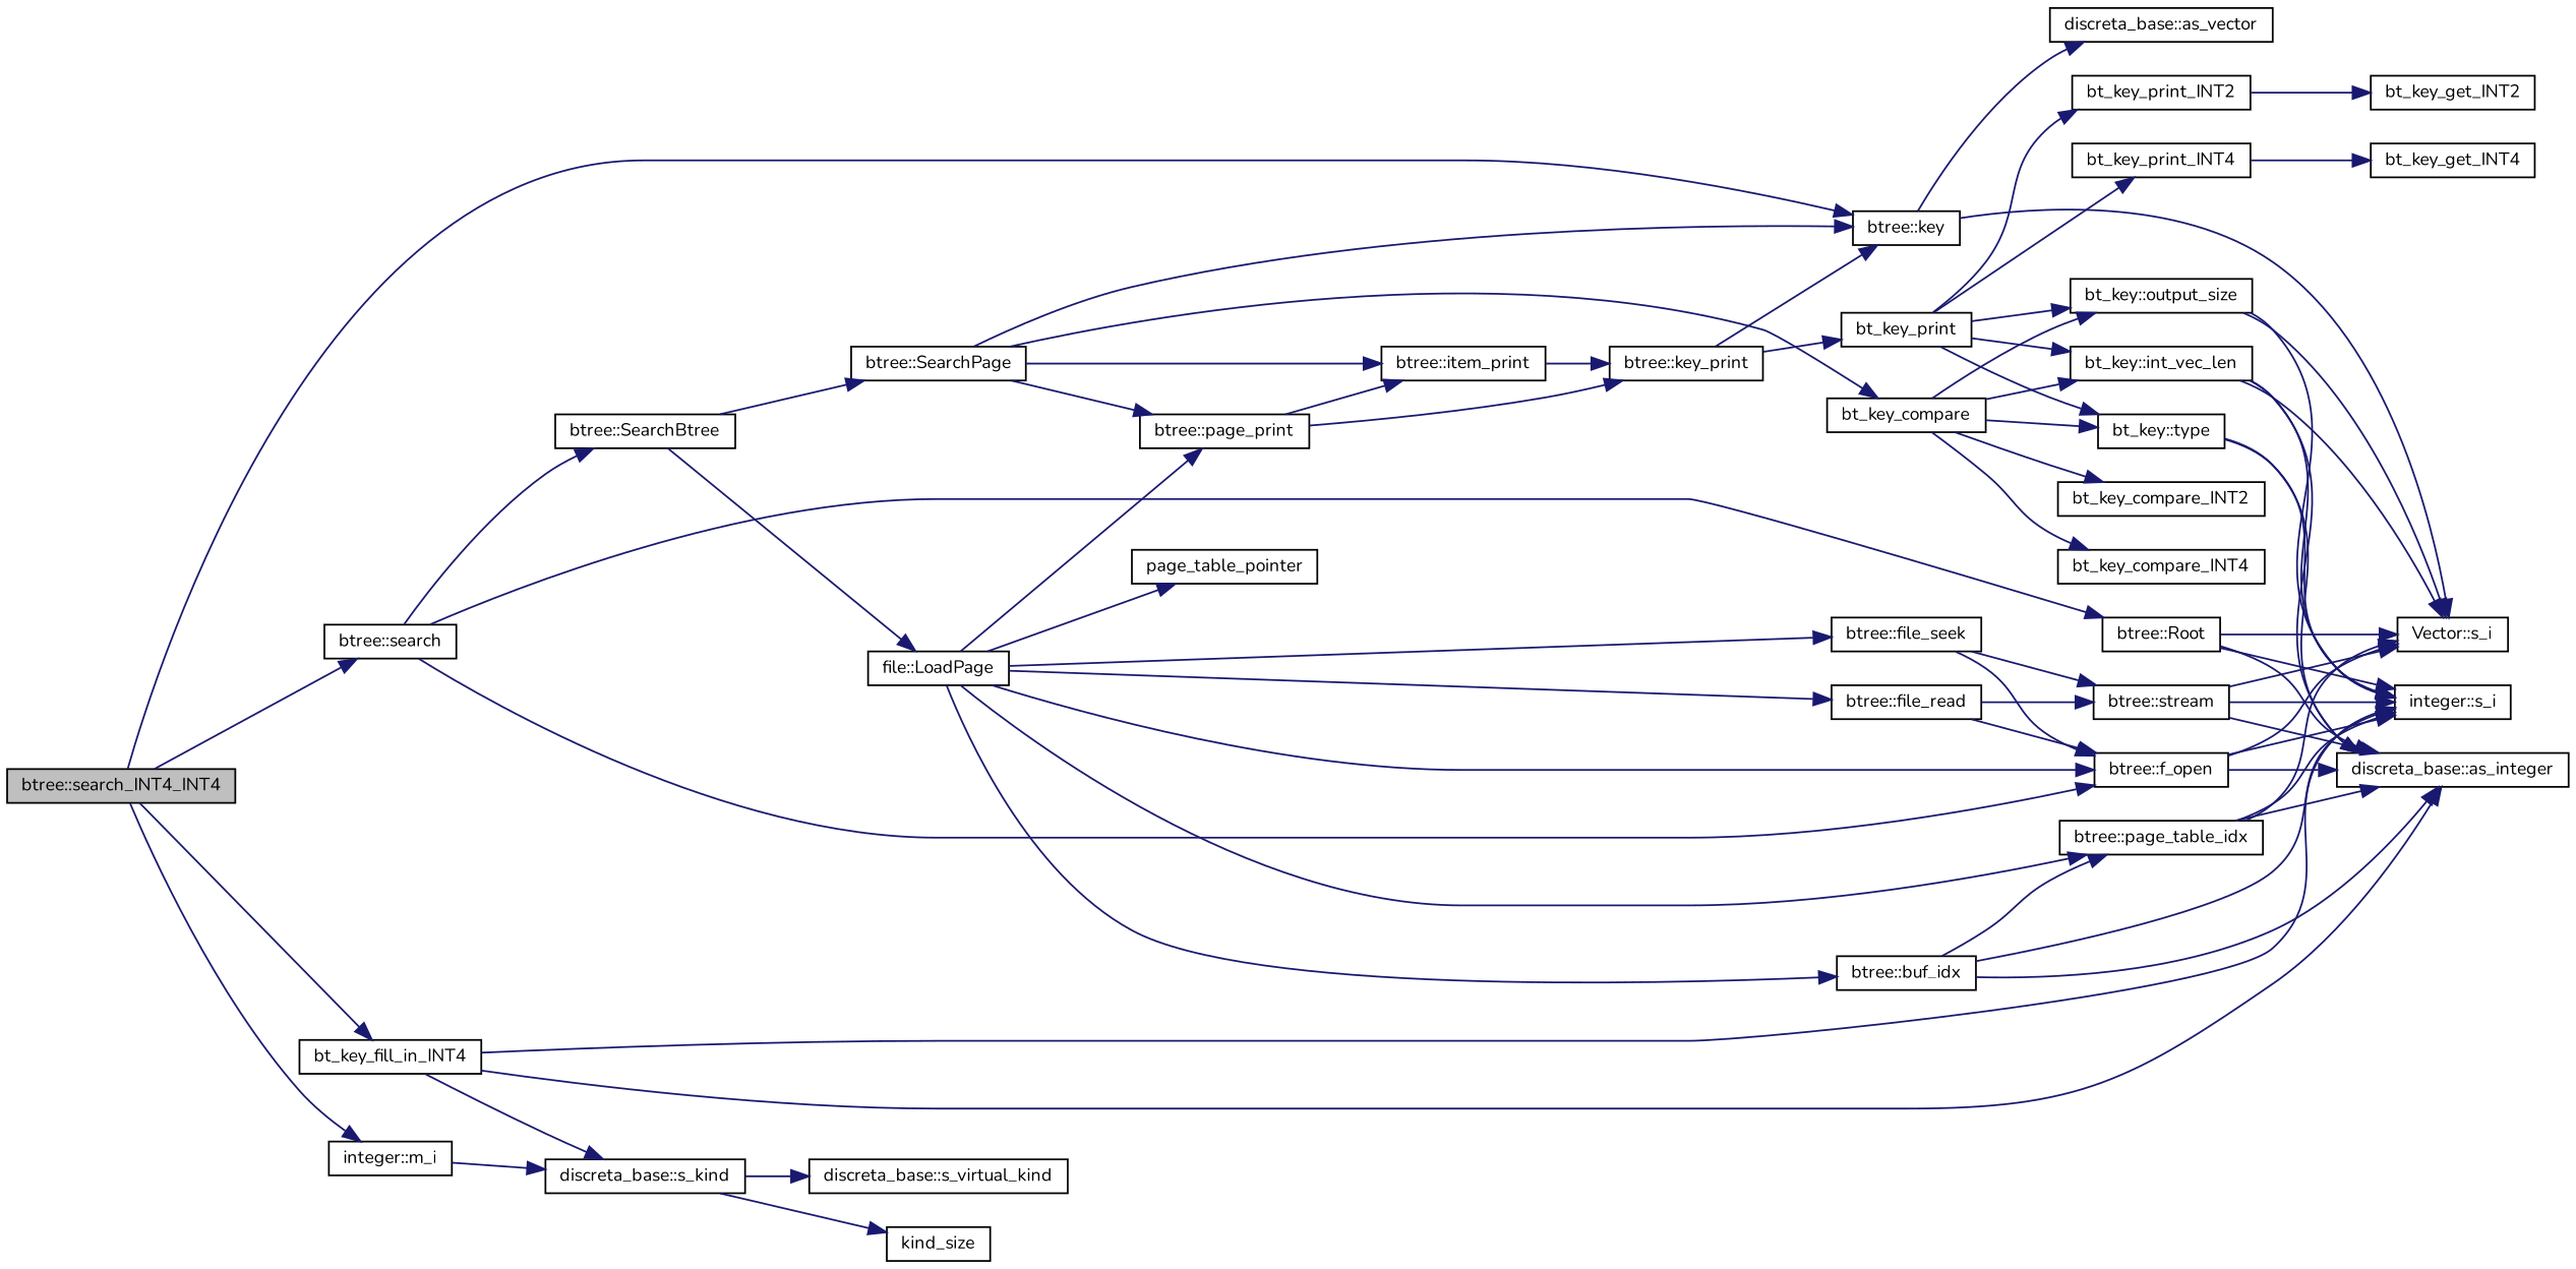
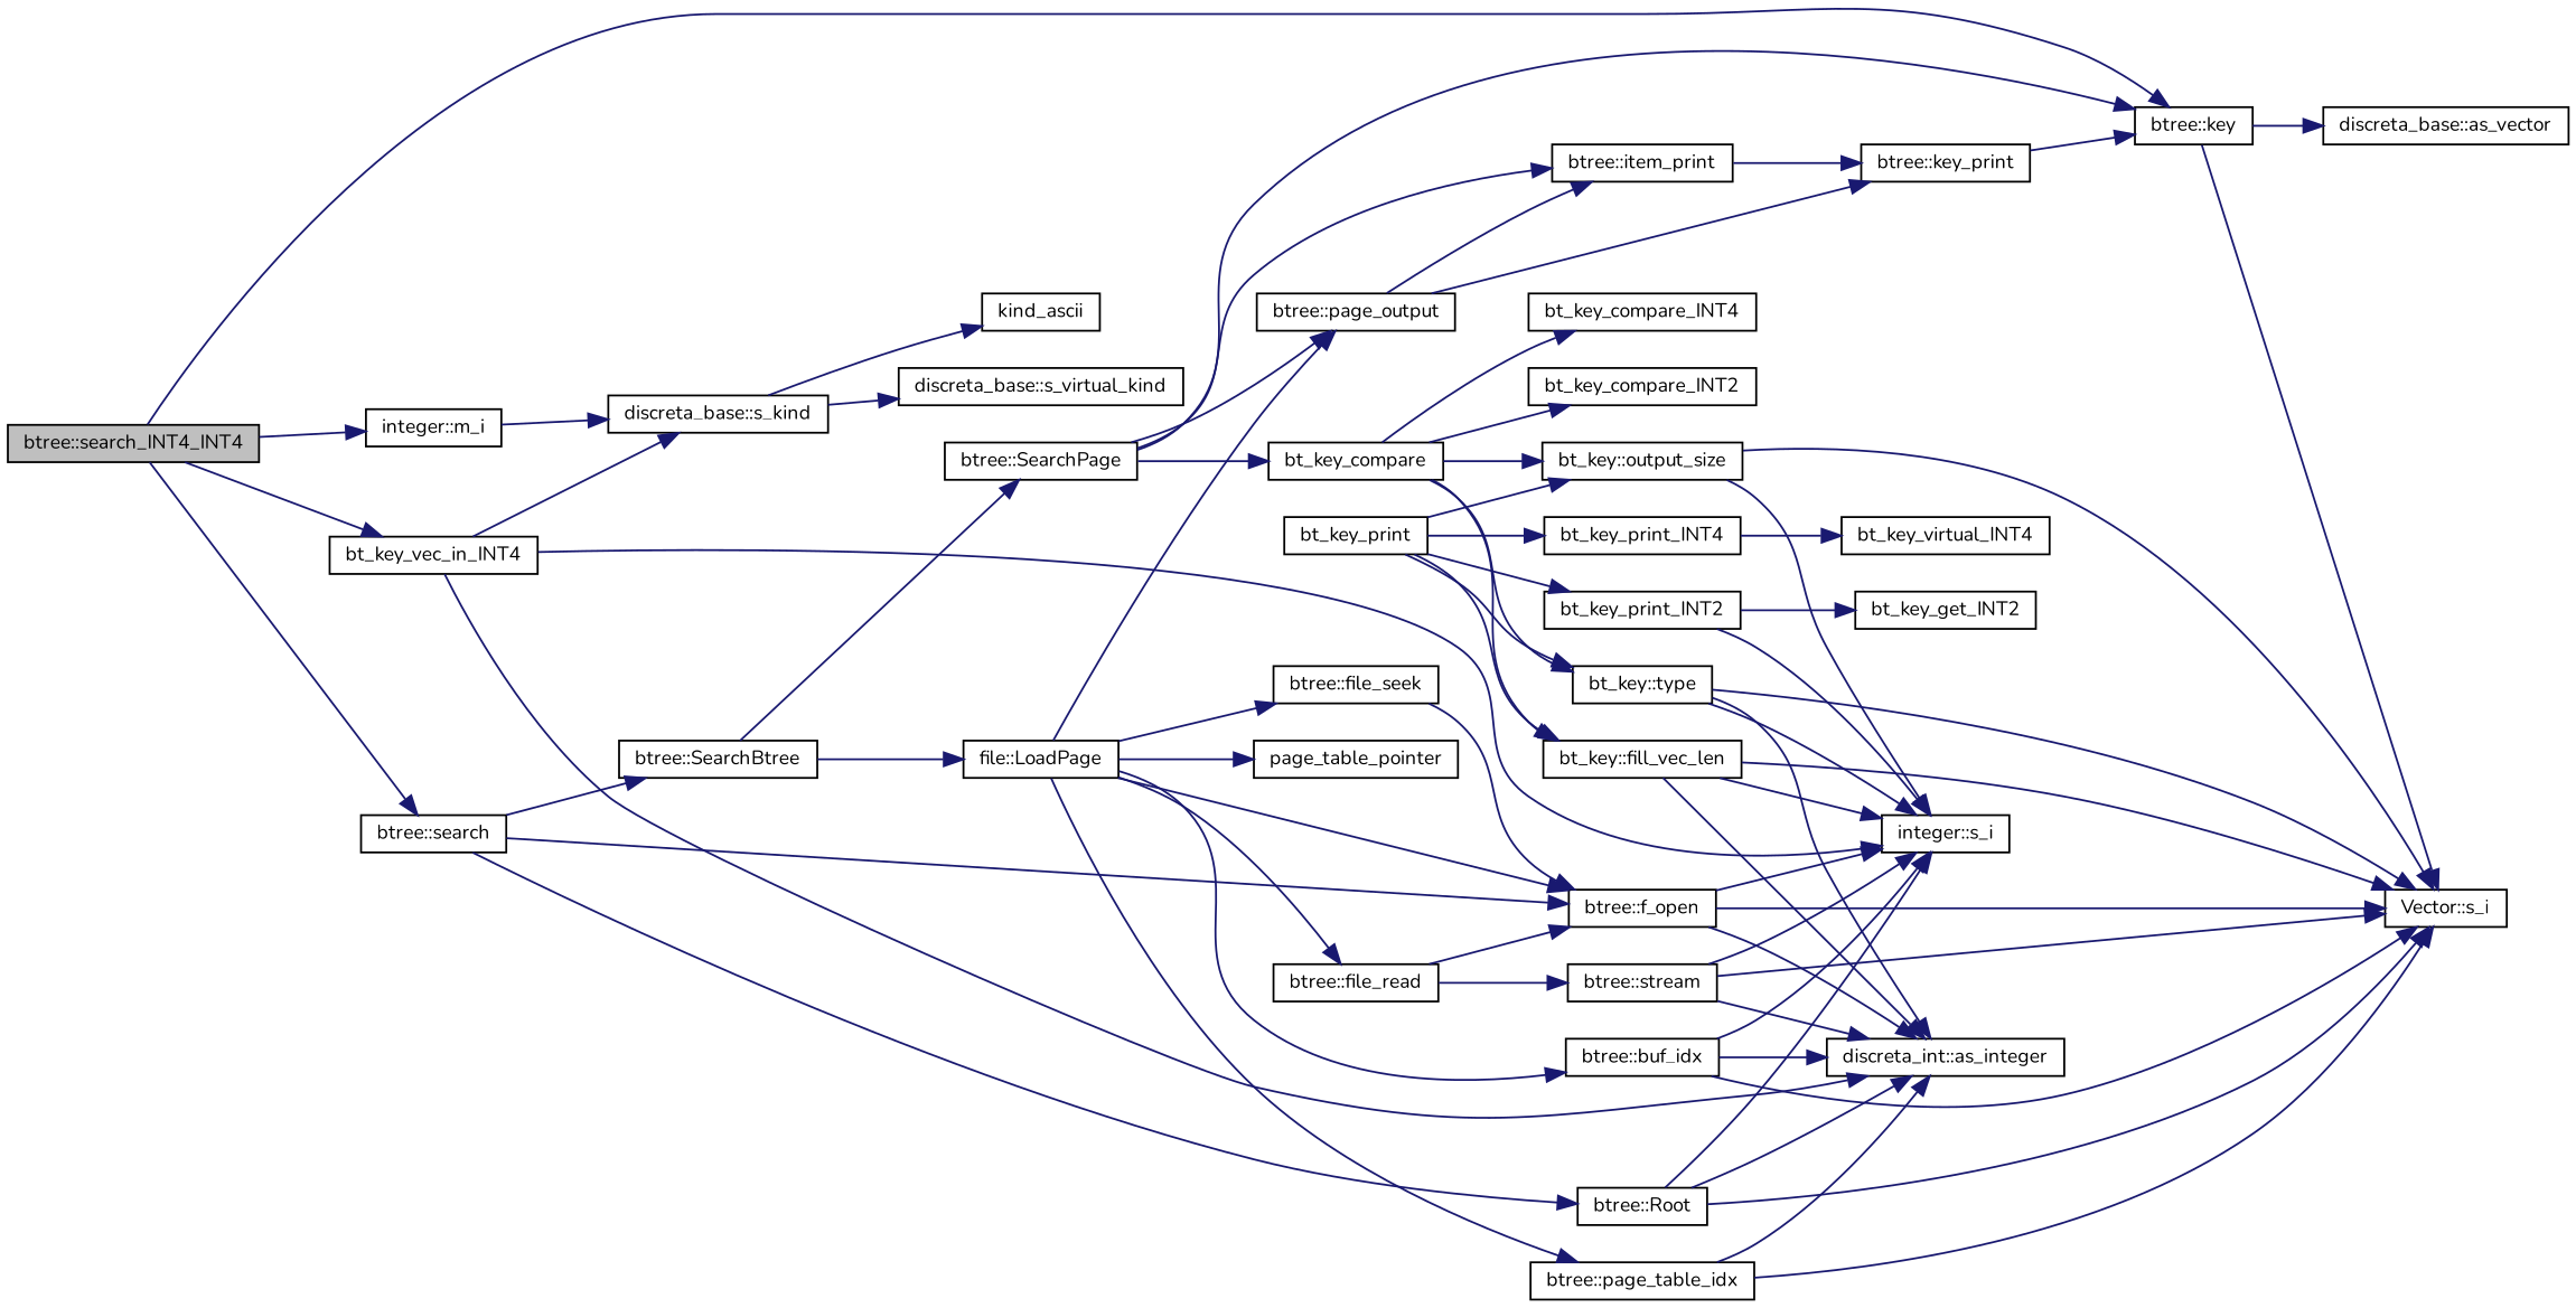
  digraph {
    fontname=Nunito
    rankdir=LR
    node [color=black fillcolor=white fontname=Nunito fontsize=10 shape=record style=filled]
    edge [color=midnightblue fontname=Nunito fontsize=10 labelfontname=Helvetica labelfontsize=10 style=solid]
    n1 [fillcolor=grey75 fontcolor=black height=0.2 label="btree::search_INT4_INT4" width=0.4]
    n2 [height=0.2 label="btree::key" width=0.4]
    n3 [height=0.2 label="integer::m_i" width=0.4]
-   n4 [height=0.2 label=bt_key_fill_in_INT4 width=0.4]
+   n4 [height=0.2 label=bt_key_vec_in_INT4 width=0.4]
    n5 [height=0.2 label="btree::search" width=0.4]
    n6 [height=0.2 label="Vector::s_i" width=0.4]
    n7 [height=0.2 label="discreta_base::as_vector" width=0.4]
    n8 [height=0.2 label="discreta_base::s_kind" width=0.4]
-   n9 [height=0.2 label="discreta_base::as_integer" width=0.4]
+   n9 [height=0.2 label="discreta_int::as_integer" width=0.4]
    n10 [height=0.2 label="integer::s_i" width=0.4]
    n11 [height=0.2 label="btree::Root" width=0.4]
    n12 [height=0.2 label="btree::f_open" width=0.4]
    n13 [height=0.2 label="btree::SearchBtree" width=0.4]
    n14 [height=0.2 label="discreta_base::s_virtual_kind" width=0.4]
-   n15 [height=0.2 label=kind_size width=0.4]
+   n15 [height=0.2 label=kind_ascii width=0.4]
    n16 [height=0.2 label="file::LoadPage" width=0.4]
    n17 [height=0.2 label="btree::SearchPage" width=0.4]
    n18 [height=0.2 label="btree::buf_idx" width=0.4]
    n19 [height=0.2 label=page_table_pointer width=0.4]
    n20 [height=0.2 label="btree::page_table_idx" width=0.4]
    n21 [height=0.2 label="btree::file_seek" width=0.4]
    n22 [height=0.2 label="btree::file_read" width=0.4]
-   n23 [height=0.2 label="btree::page_print" width=0.4]
+   n23 [height=0.2 label="btree::page_output" width=0.4]
    n24 [height=0.2 label="btree::item_print" width=0.4]
    n25 [height=0.2 label=bt_key_compare width=0.4]
    n26 [height=0.2 label="btree::stream" width=0.4]
    n27 [height=0.2 label="btree::key_print" width=0.4]
    n28 [height=0.2 label=bt_key_print width=0.4]
    n29 [height=0.2 label="bt_key::type" width=0.4]
    n30 [height=0.2 label="bt_key::output_size" width=0.4]
    n31 [height=0.2 label=bt_key_print_INT4 width=0.4]
    n32 [height=0.2 label=bt_key_print_INT2 width=0.4]
-   n33 [height=0.2 label="bt_key::int_vec_len" width=0.4]
-   n34 [height=0.2 label=bt_key_get_INT4 width=0.4]
+   n33 [height=0.2 label="bt_key::fill_vec_len" width=0.4]
+   n34 [height=0.2 label=bt_key_virtual_INT4 width=0.4]
    n35 [height=0.2 label=bt_key_get_INT2 width=0.4]
    n36 [height=0.2 label=bt_key_compare_INT4 width=0.4]
    n37 [height=0.2 label=bt_key_compare_INT2 width=0.4]
    n1 -> n2
    n1 -> n3
    n1 -> n4
    n1 -> n5
    n2 -> n6
    n2 -> n7
    n3 -> n8
    n4 -> n8
    n4 -> n9
    n4 -> n10
    n5 -> n11
    n5 -> n12
    n5 -> n13
    n8 -> n14
    n8 -> n15
    n11 -> n6
    n11 -> n9
    n11 -> n10
    n12 -> n6
    n12 -> n9
    n12 -> n10
    n13 -> n16
    n13 -> n17
    n16 -> n12
    n16 -> n18
    n16 -> n19
    n16 -> n20
    n16 -> n21
    n16 -> n22
    n16 -> n23
    n17 -> n2
    n17 -> n23
    n17 -> n24
    n17 -> n25
-   n18 -> n20
+   n18 -> n6
    n18 -> n9
    n18 -> n10
    n20 -> n6
    n20 -> n9
-   n20 -> n10
+   n32 -> n10
    n21 -> n12
-   n21 -> n26
    n22 -> n12
    n22 -> n26
    n23 -> n24
    n23 -> n27
    n24 -> n27
    n25 -> n29
    n25 -> n30
    n25 -> n33
    n25 -> n36
    n25 -> n37
    n26 -> n6
    n26 -> n9
    n26 -> n10
    n27 -> n2
-   n27 -> n28
    n28 -> n29
    n28 -> n30
    n28 -> n31
    n28 -> n32
    n28 -> n33
+   n29 -> n6
    n29 -> n9
    n29 -> n10
    n30 -> n6
    n30 -> n10
    n31 -> n34
    n32 -> n35
    n33 -> n6
    n33 -> n9
    n33 -> n10
  }
